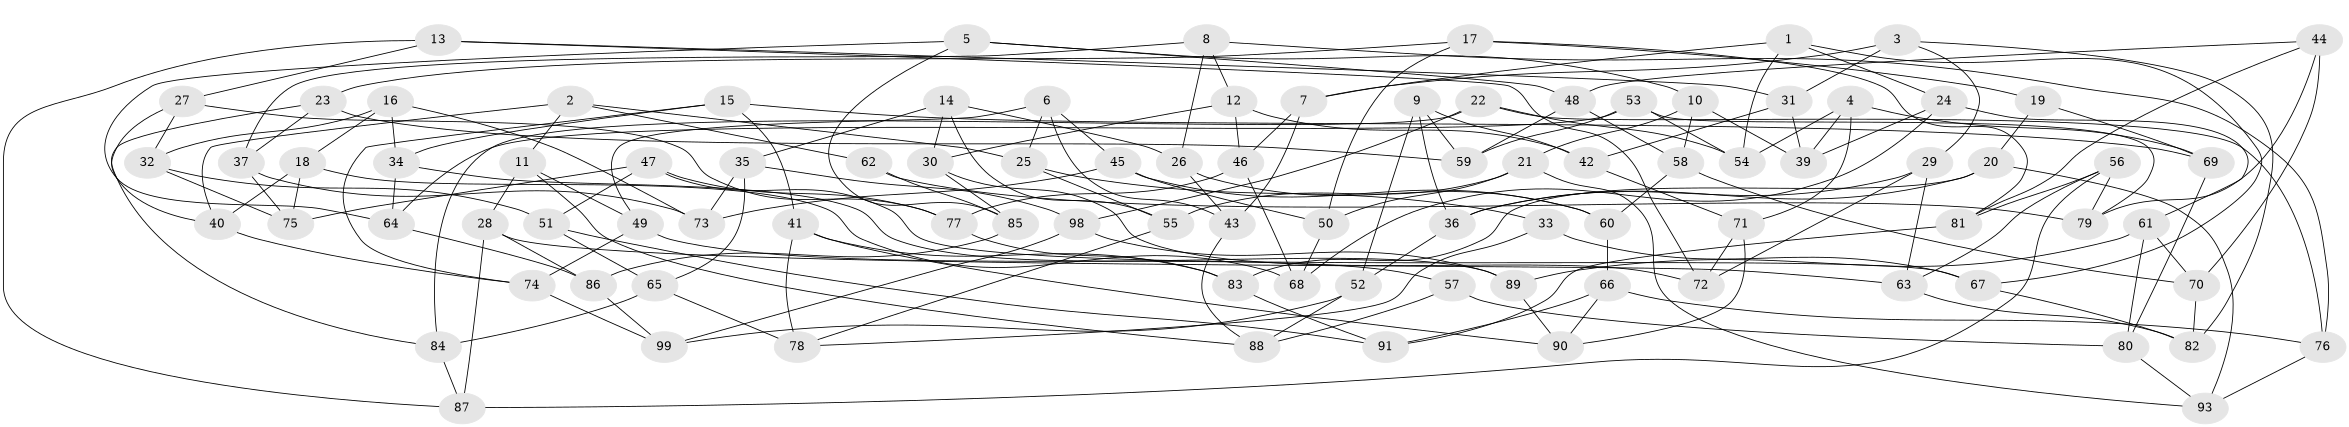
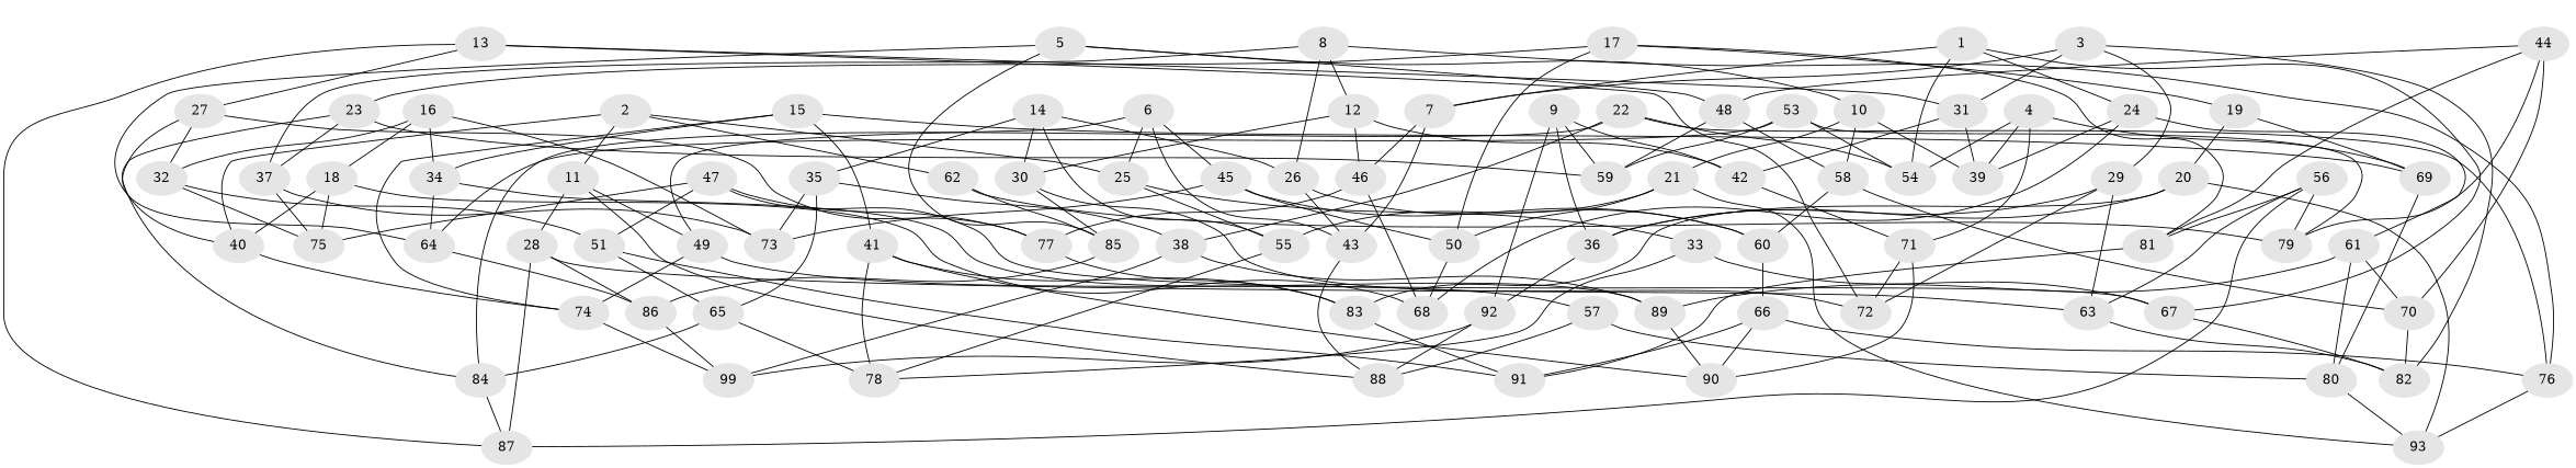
  graph {
    node [color=gray90 style=filled]
    1
    7
    24
    54
    67
    43
    46
    39
    68
    61
    82
    2
    11
    25
    40
    62
    49
    28
    88
    55
    33
    74
    85
    79
    3
    29
    31
    36
    72
    63
    42
    4
    69
    71
    80
    90
    5
    10
    48
    64
    21
    58
    59
    86
    6
    45
    73
    50
    60
    57
    77
    8
    12
    26
    37
    76
    30
    75
    93
    9
-   52
+   52 [label=92]
    n62 [label=99]
    70
    87
    13
    27
    32
    14
    35
-   38 [label=98]
+   38
    65
    78
    15
    34
    41
    89
    83
    16
    18
    51
    17
    19
    23
    81
    20
    84
    91
    22
    66
    44
    47
    53
    56
    1 -- 7
    1 -- 24
    1 -- 54
    1 -- 67
    7 -- 43
    7 -- 46
    24 -- 39
    24 -- 68
    24 -- 61
    67 -- 82
    43 -- 88
    46 -- 68
    46 -- 77
    61 -- 80
    61 -- 70
    61 -- 89
    2 -- 11
    2 -- 25
    2 -- 40
    2 -- 62
    11 -- 49
    11 -- 28
    11 -- 88
    25 -- 55
    25 -- 33
    40 -- 74
    62 -- 85
    62 -- 79
    49 -- 74
    49 -- 57
    28 -- 63
    28 -- 86
    28 -- 87
    55 -- 78
    33 -- 67
    33 -- 78
    74 -- n62
    85 -- 86
    3 -- 7
    3 -- 82
    3 -- 29
    3 -- 31
    29 -- 36
    29 -- 72
    29 -- 63
    31 -- 39
    31 -- 42
    36 -- 52
    63 -- 82
    42 -- 71
    4 -- 54
    4 -- 39
    4 -- 69
    4 -- 71
    69 -- 80
    71 -- 72
    71 -- 90
    80 -- 93
    5 -- 85
    5 -- 10
    5 -- 48
    5 -- 64
    10 -- 39
    10 -- 21
    10 -- 58
    48 -- 58
    48 -- 59
    64 -- 86
    21 -- 55
    21 -- 50
    21 -- 93
    58 -- 60
    58 -- 70
    86 -- n62
    6 -- 43
    6 -- 25
    6 -- 49
    6 -- 45
    45 -- 73
    45 -- 50
    45 -- 60
    50 -- 68
    60 -- 66
    57 -- 88
    57 -- 80
    77 -- 83
    8 -- 12
    8 -- 26
    8 -- 37
    8 -- 76
    12 -- 46
    12 -- 42
    12 -- 30
    26 -- 43
    26 -- 60
    37 -- 73
    37 -- 75
    76 -- 93
    30 -- 85
    30 -- 72
    9 -- 36
    9 -- 42
    9 -- 59
    9 -- 52
    52 -- 88
    52 -- n62
    70 -- 82
    13 -- 31
    13 -- 72
    13 -- 87
    13 -- 27
    27 -- 40
    27 -- 77
    27 -- 32
    32 -- 75
    32 -- 51
    14 -- 55
    14 -- 26
    14 -- 30
    14 -- 35
    35 -- 73
    35 -- 38
    35 -- 65
    38 -- n62
    38 -- 89
    65 -- 78
    65 -- 84
    15 -- 74
    15 -- 69
    15 -- 34
    15 -- 41
    34 -- 64
    34 -- 89
    41 -- 90
    41 -- 78
    41 -- 83
    89 -- 90
    83 -- 91
    16 -- 73
    16 -- 32
    16 -- 34
    16 -- 18
    18 -- 68
    18 -- 40
    18 -- 75
    51 -- 65
    51 -- 91
    17 -- 50
    17 -- 19
    17 -- 23
    17 -- 81
    19 -- 69
    19 -- 20
    23 -- 59
    23 -- 37
    23 -- 84
    81 -- 91
    20 -- 36
    20 -- 93
    20 -- 83
    84 -- 87
    22 -- 54
    22 -- 76
    22 -- 38
    22 -- 84
    66 -- 90
    66 -- 76
    66 -- 91
    44 -- 79
    44 -- 48
    44 -- 70
    44 -- 81
    47 -- 67
    47 -- 77
    47 -- 75
    47 -- 51
    53 -- 54
    53 -- 79
    53 -- 64
    53 -- 59
    56 -- 79
    56 -- 63
    56 -- 87
    56 -- 81
  }
